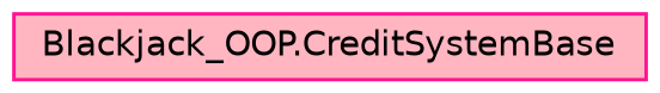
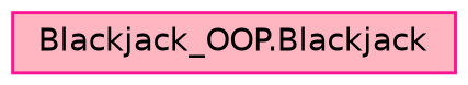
  digraph {
    rankdir=LR
-   n1 [color=deeppink fillcolor=lightpink fontname=Helvetica fontsize=10 height=0.2 label="Blackjack_OOP.CreditSystemBase" shape=box style=filled width=0.4]
+   n1 [color=deeppink fillcolor=lightpink fontname=Helvetica fontsize=10 height=0.2 label="Blackjack_OOP.Blackjack" shape=box style=filled width=0.4]
  }
